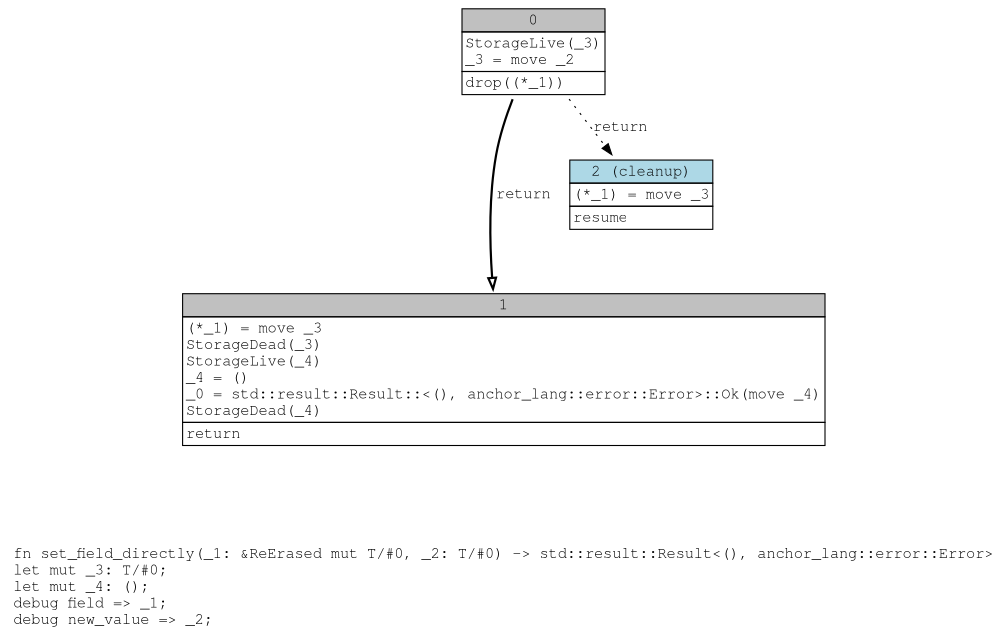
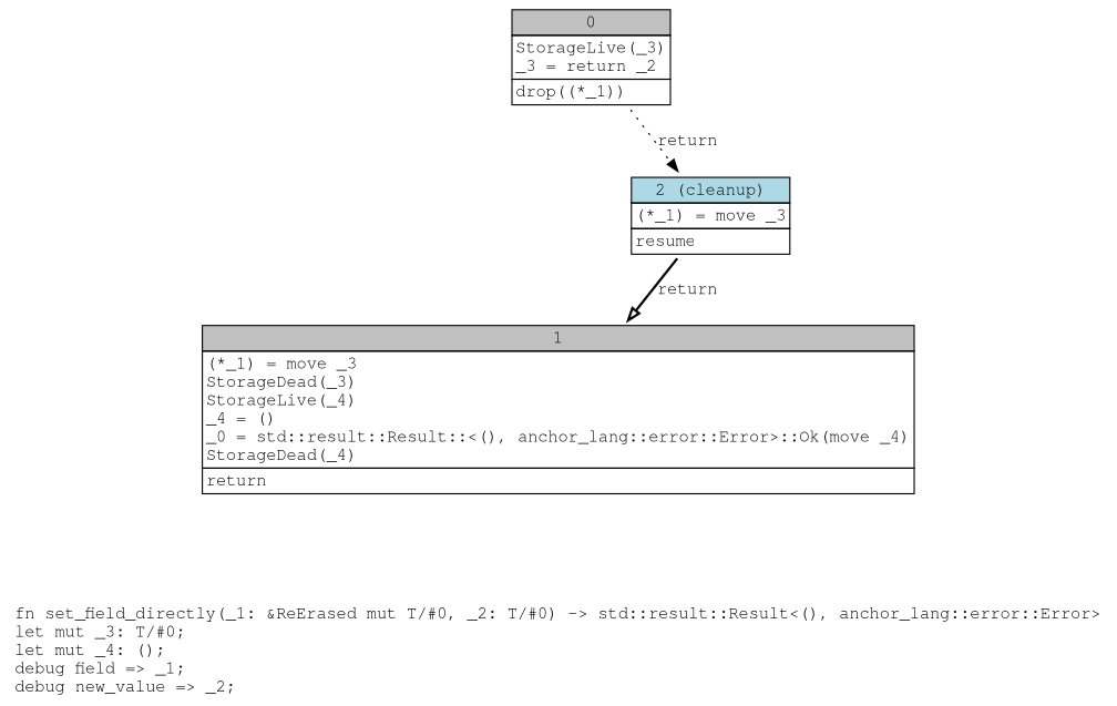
  digraph {
    fontname="Courier, monospace"
    label=<fn set_field_directly(_1: &amp;ReErased mut T/#0, _2: T/#0) -&gt; std::result::Result&lt;(), anchor_lang::error::Error&gt;<br align="left"/>let mut _3: T/#0;<br align="left"/>let mut _4: ();<br align="left"/>debug field =&gt; _1;<br align="left"/>debug new_value =&gt; _2;<br align="left"/>>
    node [fontname="Courier, monospace" shape=none]
    edge [fontname="Courier, monospace"]
-   n1 [label=<<table border="0" cellborder="1" cellspacing="0"><tr><td bgcolor="gray" align="center" colspan="1">0</td></tr><tr><td align="left" balign="left">StorageLive(_3)<br/>_3 = move _2<br/></td></tr><tr><td align="left">drop((*_1))</td></tr></table>>]
+   n1 [label=<<table border="0" cellborder="1" cellspacing="0"><tr><td bgcolor="gray" align="center" colspan="1">0</td></tr><tr><td align="left" balign="left">StorageLive(_3)<br/>_3 = return _2<br/></td></tr><tr><td align="left">drop((*_1))</td></tr></table>>]
    n2 [label=<<table border="0" cellborder="1" cellspacing="0"><tr><td bgcolor="gray" align="center" colspan="1">1</td></tr><tr><td align="left" balign="left">(*_1) = move _3<br/>StorageDead(_3)<br/>StorageLive(_4)<br/>_4 = ()<br/>_0 = std::result::Result::&lt;(), anchor_lang::error::Error&gt;::Ok(move _4)<br/>StorageDead(_4)<br/></td></tr><tr><td align="left">return</td></tr></table>>]
    n3 [label=<<table border="0" cellborder="1" cellspacing="0"><tr><td bgcolor="lightblue" align="center" colspan="1">2 (cleanup)</td></tr><tr><td align="left" balign="left">(*_1) = move _3<br/></td></tr><tr><td align="left">resume</td></tr></table>>]
-   n1 -> n2 [arrowhead=onormal label=return style=bold]
+   n3 -> n2 [arrowhead=onormal label=return style=bold]
    n1 -> n3 [arrowhead=normal label=return style=dotted]
  }
